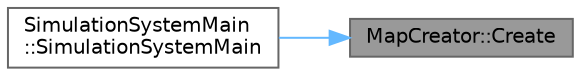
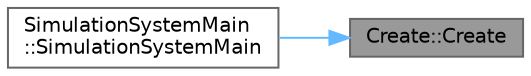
  digraph {
    rankdir=RL
    node [fontname=Helvetica fontsize=10 shape=box style=filled]
-   n1 [color=gray40 fillcolor=grey60 fontcolor=black height=0.2 label="MapCreator::Create" width=0.4]
+   n1 [color=gray40 fillcolor=grey60 fontcolor=black height=0.2 label="Create::Create" width=0.4]
    n2 [color=grey40 fillcolor=white height=0.2 label="SimulationSystemMain\l::SimulationSystemMain" width=0.4]
    n1 -> n2 [color=steelblue1 dir=back fontname=Helvetica fontsize=10 labelfontname=Helvetica labelfontsize=10 style=solid]
  }
